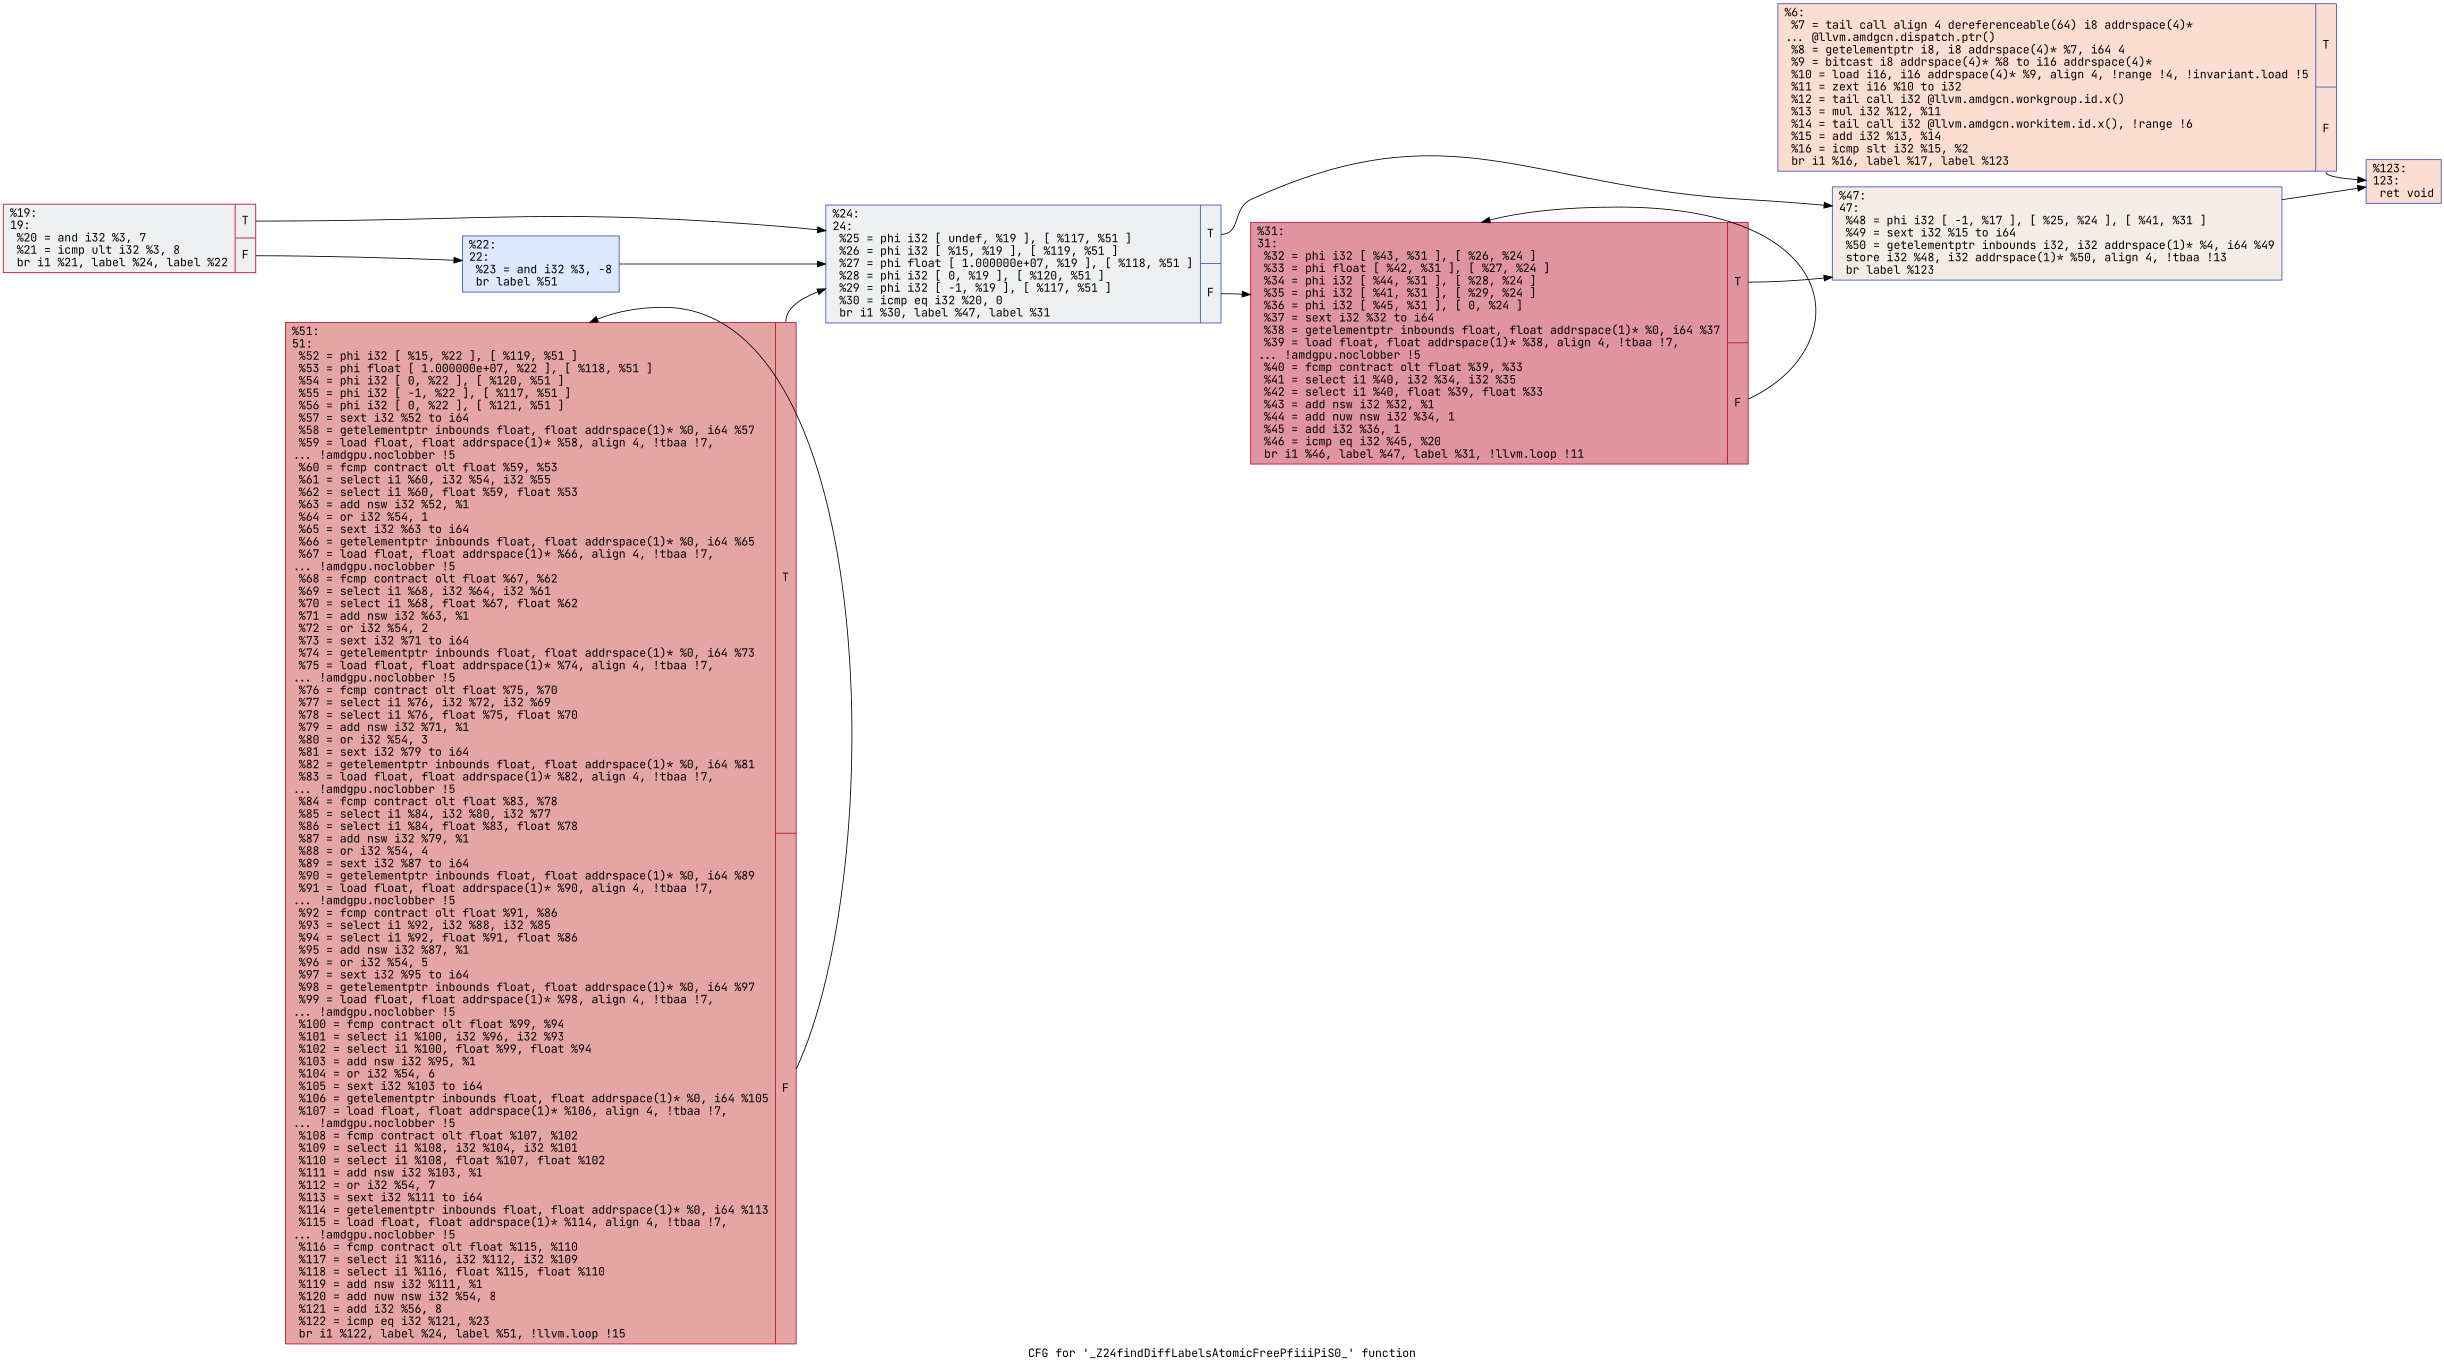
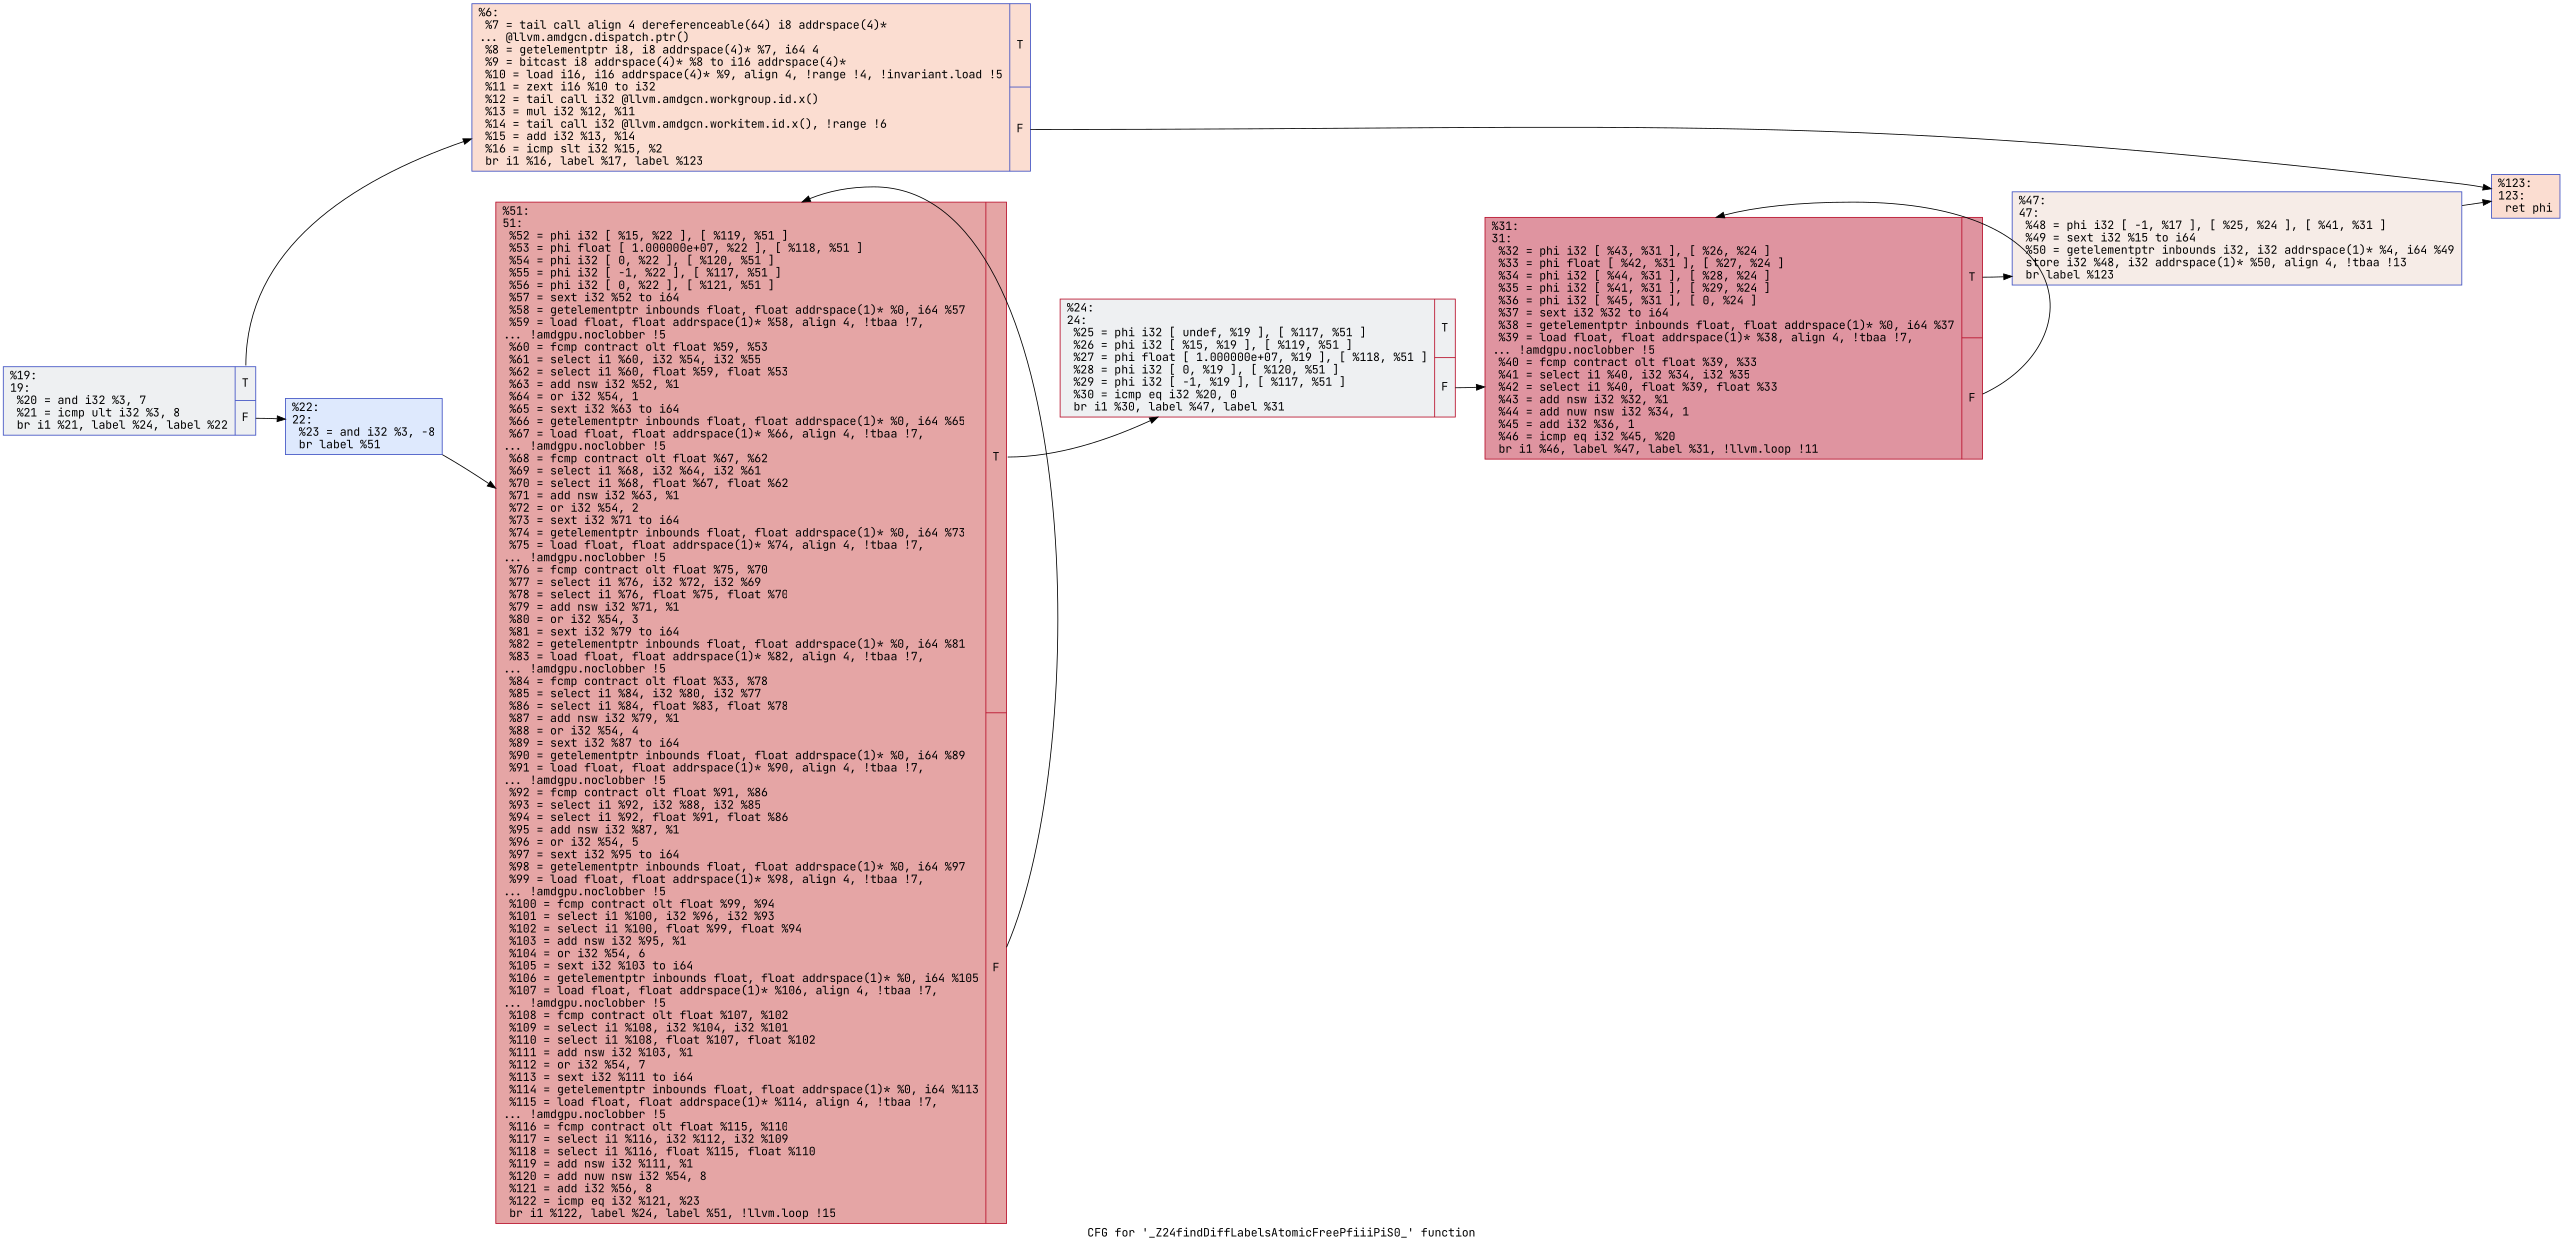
  digraph {
    fontname="JetBrains Mono"
    label="CFG for '_Z24findDiffLabelsAtomicFreePfiiiPiS0_' function"
    rankdir=LR
    node [color="#3d50c3ff" fillcolor="#f7b39670" fontname="JetBrains Mono" shape=record style=filled]
    edge [fontname="JetBrains Mono" tailport=s0]
    n1 [label="{%6:\l  %7 = tail call align 4 dereferenceable(64) i8 addrspace(4)*\l... @llvm.amdgcn.dispatch.ptr()\l  %8 = getelementptr i8, i8 addrspace(4)* %7, i64 4\l  %9 = bitcast i8 addrspace(4)* %8 to i16 addrspace(4)*\l  %10 = load i16, i16 addrspace(4)* %9, align 4, !range !4, !invariant.load !5\l  %11 = zext i16 %10 to i32\l  %12 = tail call i32 @llvm.amdgcn.workgroup.id.x()\l  %13 = mul i32 %12, %11\l  %14 = tail call i32 @llvm.amdgcn.workitem.id.x(), !range !6\l  %15 = add i32 %13, %14\l  %16 = icmp slt i32 %15, %2\l  br i1 %16, label %17, label %123\l|{<s0>T|<s1>F}}"]
-   n2 [label="{%123:\l123:                                              \l  ret void\l}"]
-   n3 [color="#b70d28ff" fillcolor="#d9dce170" label="{%19:\l19:                                               \l  %20 = and i32 %3, 7\l  %21 = icmp ult i32 %3, 8\l  br i1 %21, label %24, label %22\l|{<s0>T|<s1>F}}"]
-   n4 [fillcolor="#d9dce170" label="{%24:\l24:                                               \l  %25 = phi i32 [ undef, %19 ], [ %117, %51 ]\l  %26 = phi i32 [ %15, %19 ], [ %119, %51 ]\l  %27 = phi float [ 1.000000e+07, %19 ], [ %118, %51 ]\l  %28 = phi i32 [ 0, %19 ], [ %120, %51 ]\l  %29 = phi i32 [ -1, %19 ], [ %117, %51 ]\l  %30 = icmp eq i32 %20, 0\l  br i1 %30, label %47, label %31\l|{<s0>T|<s1>F}}"]
+   n2 [label="{%123:\l123:                                              \l  ret phi\l}"]
+   n3 [fillcolor="#d9dce170" label="{%19:\l19:                                               \l  %20 = and i32 %3, 7\l  %21 = icmp ult i32 %3, 8\l  br i1 %21, label %24, label %22\l|{<s0>T|<s1>F}}"]
+   n4 [color="#b70d28ff" fillcolor="#d9dce170" label="{%24:\l24:                                               \l  %25 = phi i32 [ undef, %19 ], [ %117, %51 ]\l  %26 = phi i32 [ %15, %19 ], [ %119, %51 ]\l  %27 = phi float [ 1.000000e+07, %19 ], [ %118, %51 ]\l  %28 = phi i32 [ 0, %19 ], [ %120, %51 ]\l  %29 = phi i32 [ -1, %19 ], [ %117, %51 ]\l  %30 = icmp eq i32 %20, 0\l  br i1 %30, label %47, label %31\l|{<s0>T|<s1>F}}"]
    n5 [fillcolor="#b5cdfa70" label="{%22:\l22:                                               \l  %23 = and i32 %3, -8\l  br label %51\l}"]
    n6 [fillcolor="#ead5c970" label="{%47:\l47:                                               \l  %48 = phi i32 [ -1, %17 ], [ %25, %24 ], [ %41, %31 ]\l  %49 = sext i32 %15 to i64\l  %50 = getelementptr inbounds i32, i32 addrspace(1)* %4, i64 %49\l  store i32 %48, i32 addrspace(1)* %50, align 4, !tbaa !13\l  br label %123\l}"]
    n7 [color="#b70d28ff" fillcolor="#b70d2870" label="{%31:\l31:                                               \l  %32 = phi i32 [ %43, %31 ], [ %26, %24 ]\l  %33 = phi float [ %42, %31 ], [ %27, %24 ]\l  %34 = phi i32 [ %44, %31 ], [ %28, %24 ]\l  %35 = phi i32 [ %41, %31 ], [ %29, %24 ]\l  %36 = phi i32 [ %45, %31 ], [ 0, %24 ]\l  %37 = sext i32 %32 to i64\l  %38 = getelementptr inbounds float, float addrspace(1)* %0, i64 %37\l  %39 = load float, float addrspace(1)* %38, align 4, !tbaa !7,\l... !amdgpu.noclobber !5\l  %40 = fcmp contract olt float %39, %33\l  %41 = select i1 %40, i32 %34, i32 %35\l  %42 = select i1 %40, float %39, float %33\l  %43 = add nsw i32 %32, %1\l  %44 = add nuw nsw i32 %34, 1\l  %45 = add i32 %36, 1\l  %46 = icmp eq i32 %45, %20\l  br i1 %46, label %47, label %31, !llvm.loop !11\l|{<s0>T|<s1>F}}"]
-   n8 [color="#b70d28ff" fillcolor="#c5333470" label="{%51:\l51:                                               \l  %52 = phi i32 [ %15, %22 ], [ %119, %51 ]\l  %53 = phi float [ 1.000000e+07, %22 ], [ %118, %51 ]\l  %54 = phi i32 [ 0, %22 ], [ %120, %51 ]\l  %55 = phi i32 [ -1, %22 ], [ %117, %51 ]\l  %56 = phi i32 [ 0, %22 ], [ %121, %51 ]\l  %57 = sext i32 %52 to i64\l  %58 = getelementptr inbounds float, float addrspace(1)* %0, i64 %57\l  %59 = load float, float addrspace(1)* %58, align 4, !tbaa !7,\l... !amdgpu.noclobber !5\l  %60 = fcmp contract olt float %59, %53\l  %61 = select i1 %60, i32 %54, i32 %55\l  %62 = select i1 %60, float %59, float %53\l  %63 = add nsw i32 %52, %1\l  %64 = or i32 %54, 1\l  %65 = sext i32 %63 to i64\l  %66 = getelementptr inbounds float, float addrspace(1)* %0, i64 %65\l  %67 = load float, float addrspace(1)* %66, align 4, !tbaa !7,\l... !amdgpu.noclobber !5\l  %68 = fcmp contract olt float %67, %62\l  %69 = select i1 %68, i32 %64, i32 %61\l  %70 = select i1 %68, float %67, float %62\l  %71 = add nsw i32 %63, %1\l  %72 = or i32 %54, 2\l  %73 = sext i32 %71 to i64\l  %74 = getelementptr inbounds float, float addrspace(1)* %0, i64 %73\l  %75 = load float, float addrspace(1)* %74, align 4, !tbaa !7,\l... !amdgpu.noclobber !5\l  %76 = fcmp contract olt float %75, %70\l  %77 = select i1 %76, i32 %72, i32 %69\l  %78 = select i1 %76, float %75, float %70\l  %79 = add nsw i32 %71, %1\l  %80 = or i32 %54, 3\l  %81 = sext i32 %79 to i64\l  %82 = getelementptr inbounds float, float addrspace(1)* %0, i64 %81\l  %83 = load float, float addrspace(1)* %82, align 4, !tbaa !7,\l... !amdgpu.noclobber !5\l  %84 = fcmp contract olt float %83, %78\l  %85 = select i1 %84, i32 %80, i32 %77\l  %86 = select i1 %84, float %83, float %78\l  %87 = add nsw i32 %79, %1\l  %88 = or i32 %54, 4\l  %89 = sext i32 %87 to i64\l  %90 = getelementptr inbounds float, float addrspace(1)* %0, i64 %89\l  %91 = load float, float addrspace(1)* %90, align 4, !tbaa !7,\l... !amdgpu.noclobber !5\l  %92 = fcmp contract olt float %91, %86\l  %93 = select i1 %92, i32 %88, i32 %85\l  %94 = select i1 %92, float %91, float %86\l  %95 = add nsw i32 %87, %1\l  %96 = or i32 %54, 5\l  %97 = sext i32 %95 to i64\l  %98 = getelementptr inbounds float, float addrspace(1)* %0, i64 %97\l  %99 = load float, float addrspace(1)* %98, align 4, !tbaa !7,\l... !amdgpu.noclobber !5\l  %100 = fcmp contract olt float %99, %94\l  %101 = select i1 %100, i32 %96, i32 %93\l  %102 = select i1 %100, float %99, float %94\l  %103 = add nsw i32 %95, %1\l  %104 = or i32 %54, 6\l  %105 = sext i32 %103 to i64\l  %106 = getelementptr inbounds float, float addrspace(1)* %0, i64 %105\l  %107 = load float, float addrspace(1)* %106, align 4, !tbaa !7,\l... !amdgpu.noclobber !5\l  %108 = fcmp contract olt float %107, %102\l  %109 = select i1 %108, i32 %104, i32 %101\l  %110 = select i1 %108, float %107, float %102\l  %111 = add nsw i32 %103, %1\l  %112 = or i32 %54, 7\l  %113 = sext i32 %111 to i64\l  %114 = getelementptr inbounds float, float addrspace(1)* %0, i64 %113\l  %115 = load float, float addrspace(1)* %114, align 4, !tbaa !7,\l... !amdgpu.noclobber !5\l  %116 = fcmp contract olt float %115, %110\l  %117 = select i1 %116, i32 %112, i32 %109\l  %118 = select i1 %116, float %115, float %110\l  %119 = add nsw i32 %111, %1\l  %120 = add nuw nsw i32 %54, 8\l  %121 = add i32 %56, 8\l  %122 = icmp eq i32 %121, %23\l  br i1 %122, label %24, label %51, !llvm.loop !15\l|{<s0>T|<s1>F}}"]
+   n8 [color="#b70d28ff" fillcolor="#c5333470" label="{%51:\l51:                                               \l  %52 = phi i32 [ %15, %22 ], [ %119, %51 ]\l  %53 = phi float [ 1.000000e+07, %22 ], [ %118, %51 ]\l  %54 = phi i32 [ 0, %22 ], [ %120, %51 ]\l  %55 = phi i32 [ -1, %22 ], [ %117, %51 ]\l  %56 = phi i32 [ 0, %22 ], [ %121, %51 ]\l  %57 = sext i32 %52 to i64\l  %58 = getelementptr inbounds float, float addrspace(1)* %0, i64 %57\l  %59 = load float, float addrspace(1)* %58, align 4, !tbaa !7,\l... !amdgpu.noclobber !5\l  %60 = fcmp contract olt float %59, %53\l  %61 = select i1 %60, i32 %54, i32 %55\l  %62 = select i1 %60, float %59, float %53\l  %63 = add nsw i32 %52, %1\l  %64 = or i32 %54, 1\l  %65 = sext i32 %63 to i64\l  %66 = getelementptr inbounds float, float addrspace(1)* %0, i64 %65\l  %67 = load float, float addrspace(1)* %66, align 4, !tbaa !7,\l... !amdgpu.noclobber !5\l  %68 = fcmp contract olt float %67, %62\l  %69 = select i1 %68, i32 %64, i32 %61\l  %70 = select i1 %68, float %67, float %62\l  %71 = add nsw i32 %63, %1\l  %72 = or i32 %54, 2\l  %73 = sext i32 %71 to i64\l  %74 = getelementptr inbounds float, float addrspace(1)* %0, i64 %73\l  %75 = load float, float addrspace(1)* %74, align 4, !tbaa !7,\l... !amdgpu.noclobber !5\l  %76 = fcmp contract olt float %75, %70\l  %77 = select i1 %76, i32 %72, i32 %69\l  %78 = select i1 %76, float %75, float %70\l  %79 = add nsw i32 %71, %1\l  %80 = or i32 %54, 3\l  %81 = sext i32 %79 to i64\l  %82 = getelementptr inbounds float, float addrspace(1)* %0, i64 %81\l  %83 = load float, float addrspace(1)* %82, align 4, !tbaa !7,\l... !amdgpu.noclobber !5\l  %84 = fcmp contract olt float %33, %78\l  %85 = select i1 %84, i32 %80, i32 %77\l  %86 = select i1 %84, float %83, float %78\l  %87 = add nsw i32 %79, %1\l  %88 = or i32 %54, 4\l  %89 = sext i32 %87 to i64\l  %90 = getelementptr inbounds float, float addrspace(1)* %0, i64 %89\l  %91 = load float, float addrspace(1)* %90, align 4, !tbaa !7,\l... !amdgpu.noclobber !5\l  %92 = fcmp contract olt float %91, %86\l  %93 = select i1 %92, i32 %88, i32 %85\l  %94 = select i1 %92, float %91, float %86\l  %95 = add nsw i32 %87, %1\l  %96 = or i32 %54, 5\l  %97 = sext i32 %95 to i64\l  %98 = getelementptr inbounds float, float addrspace(1)* %0, i64 %97\l  %99 = load float, float addrspace(1)* %98, align 4, !tbaa !7,\l... !amdgpu.noclobber !5\l  %100 = fcmp contract olt float %99, %94\l  %101 = select i1 %100, i32 %96, i32 %93\l  %102 = select i1 %100, float %99, float %94\l  %103 = add nsw i32 %95, %1\l  %104 = or i32 %54, 6\l  %105 = sext i32 %103 to i64\l  %106 = getelementptr inbounds float, float addrspace(1)* %0, i64 %105\l  %107 = load float, float addrspace(1)* %106, align 4, !tbaa !7,\l... !amdgpu.noclobber !5\l  %108 = fcmp contract olt float %107, %102\l  %109 = select i1 %108, i32 %104, i32 %101\l  %110 = select i1 %108, float %107, float %102\l  %111 = add nsw i32 %103, %1\l  %112 = or i32 %54, 7\l  %113 = sext i32 %111 to i64\l  %114 = getelementptr inbounds float, float addrspace(1)* %0, i64 %113\l  %115 = load float, float addrspace(1)* %114, align 4, !tbaa !7,\l... !amdgpu.noclobber !5\l  %116 = fcmp contract olt float %115, %110\l  %117 = select i1 %116, i32 %112, i32 %109\l  %118 = select i1 %116, float %115, float %110\l  %119 = add nsw i32 %111, %1\l  %120 = add nuw nsw i32 %54, 8\l  %121 = add i32 %56, 8\l  %122 = icmp eq i32 %121, %23\l  br i1 %122, label %24, label %51, !llvm.loop !15\l|{<s0>T|<s1>F}}"]
    n1 -> n2 [tailport=s1]
-   n3 -> n4
+   n3 -> n1
    n3 -> n5 [tailport=s1]
-   n4 -> n6
    n4 -> n7 [tailport=s1]
-   n5 -> n4
+   n5 -> n8
    n6 -> n2
    n7 -> n6
    n7 -> n7 [tailport=s1]
    n8 -> n4
    n8 -> n8 [tailport=s1]
  }
